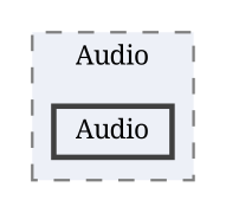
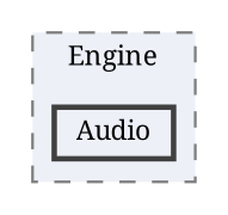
  digraph {
    compound=true
    rankdir=LR
    fontname="Noto Serif"
    n1 [color=grey25 fillcolor="#edf0f7" fontname="Noto Serif" fontsize=10 height=0.2 label=Audio shape=box style="filled,bold" width=0.4]
    subgraph cluster_1 {
      bgcolor="#edf0f7"
      fontsize=10
-     label=Audio
+     label=Engine
      pencolor=grey50
      style="filled,dashed"
      n1
    }
  }
